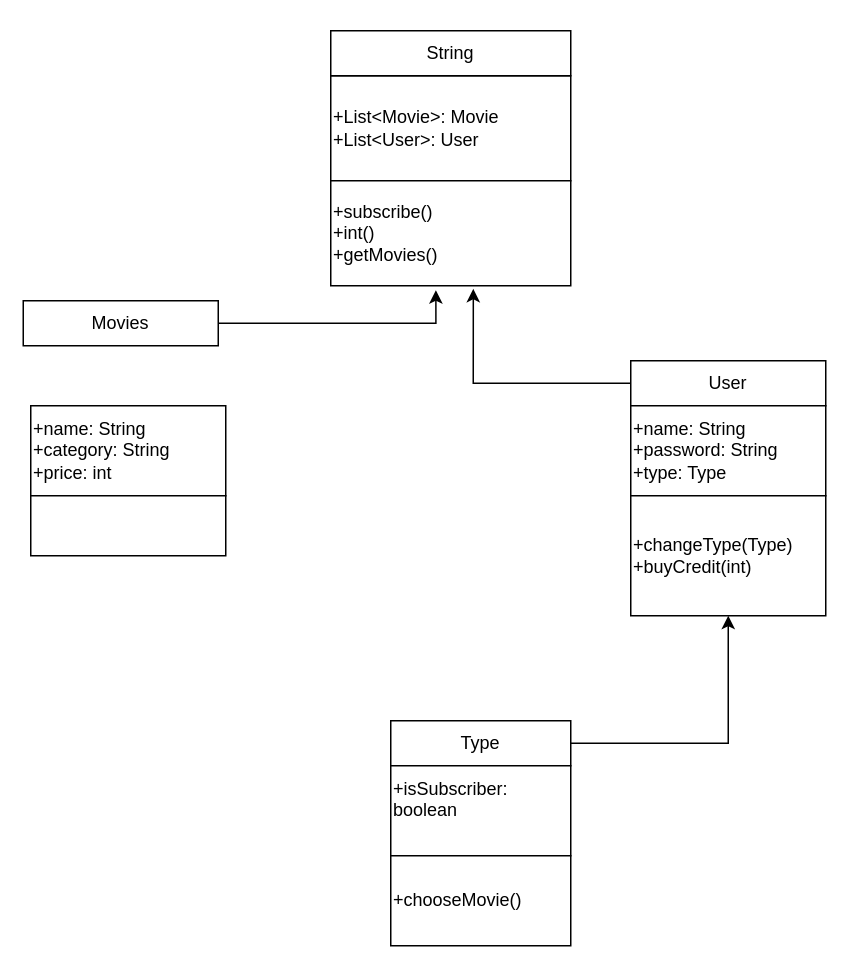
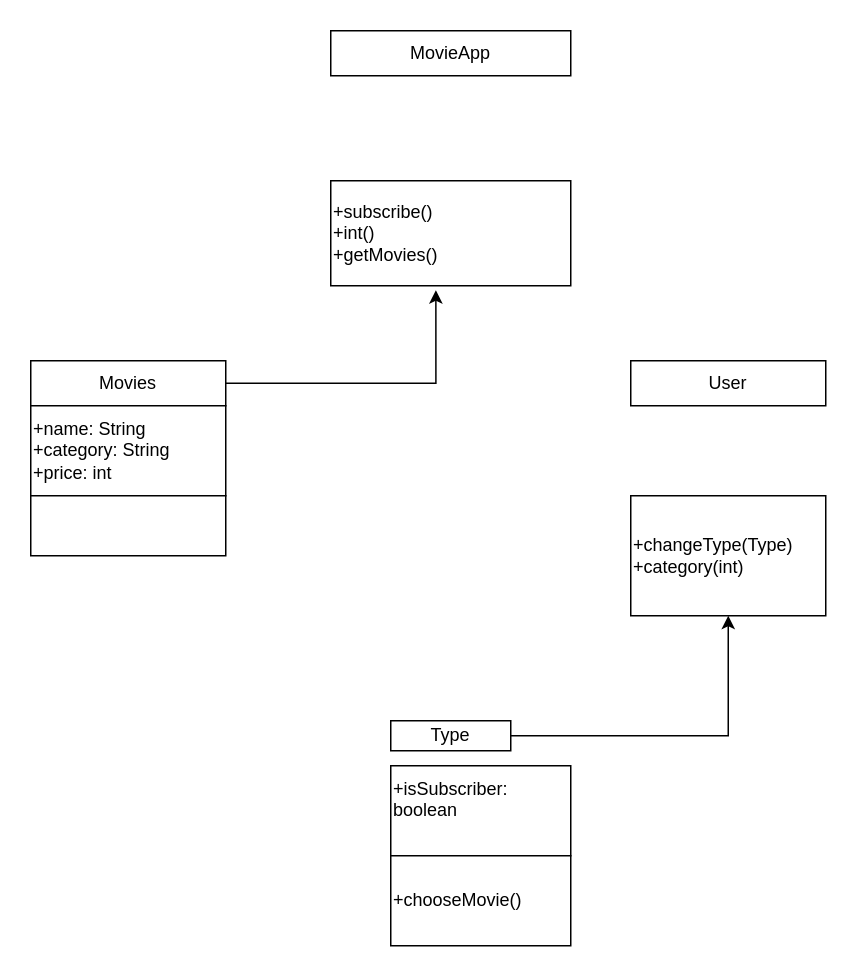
  <mxCell id="0" />
  <mxCell id="1" parent="0" />
- <mxCell id="2" value="+List&amp;lt;Movie&amp;gt;: Movie&lt;br&gt;+List&amp;lt;User&amp;gt;: User" style="rounded=0;whiteSpace=wrap;html=1;align=left;" vertex="1" parent="1"><mxGeometry x="220" y="50" width="160" height="70" as="geometry" /></mxCell>
- <mxCell id="3" value="String" style="rounded=0;whiteSpace=wrap;html=1;" vertex="1" parent="1"><mxGeometry x="220" y="20" width="160" height="30" as="geometry" /></mxCell>
+ <mxCell id="3" value="MovieApp" style="rounded=0;whiteSpace=wrap;html=1;" vertex="1" parent="1"><mxGeometry x="220" y="20" width="160" height="30" as="geometry" /></mxCell>
  <mxCell id="4" value="+subscribe()&lt;br&gt;+int()&lt;br&gt;+getMovies()&lt;br&gt;" style="rounded=0;whiteSpace=wrap;html=1;align=left;" vertex="1" parent="1"><mxGeometry x="220" y="120" width="160" height="70" as="geometry" /></mxCell>
  <mxCell id="5" style="edgeStyle=orthogonalEdgeStyle;rounded=0;orthogonalLoop=1;jettySize=auto;html=1;entryX=0.438;entryY=1.043;entryDx=0;entryDy=0;entryPerimeter=0;" edge="1" parent="1" source="6" target="4"><mxGeometry relative="1" as="geometry"><mxPoint x="290" y="200" as="targetPoint" /></mxGeometry></mxCell>
- <mxCell id="6" value="Movies" style="rounded=0;whiteSpace=wrap;html=1;" vertex="1" parent="1"><mxGeometry x="15" y="200" width="130" height="30" as="geometry" /></mxCell>
+ <mxCell id="6" value="Movies" style="rounded=0;whiteSpace=wrap;html=1;" vertex="1" parent="1"><mxGeometry x="20" y="240" width="130" height="30" as="geometry" /></mxCell>
  <mxCell id="7" value="+name: String&lt;br&gt;+category: String&lt;br&gt;+price: int" style="rounded=0;whiteSpace=wrap;html=1;align=left;" vertex="1" parent="1"><mxGeometry x="20" y="270" width="130" height="60" as="geometry" /></mxCell>
  <mxCell id="8" value="" style="rounded=0;whiteSpace=wrap;html=1;" vertex="1" parent="1"><mxGeometry x="20" y="330" width="130" height="40" as="geometry" /></mxCell>
- <mxCell id="9" style="edgeStyle=orthogonalEdgeStyle;rounded=0;orthogonalLoop=1;jettySize=auto;html=1;entryX=0.594;entryY=1.029;entryDx=0;entryDy=0;entryPerimeter=0;" edge="1" parent="1" source="10" target="4"><mxGeometry relative="1" as="geometry"><mxPoint x="330" y="210" as="targetPoint" /></mxGeometry></mxCell>
  <mxCell id="10" value="User" style="rounded=0;whiteSpace=wrap;html=1;" vertex="1" parent="1"><mxGeometry x="420" y="240" width="130" height="30" as="geometry" /></mxCell>
- <mxCell id="11" value="+name: String&lt;br&gt;+password: String&lt;br&gt;+type: Type" style="rounded=0;whiteSpace=wrap;html=1;align=left;" vertex="1" parent="1"><mxGeometry x="420" y="270" width="130" height="60" as="geometry" /></mxCell>
- <mxCell id="12" value="+changeType(Type)&lt;br&gt;+buyCredit(int)" style="rounded=0;whiteSpace=wrap;html=1;align=left;" vertex="1" parent="1"><mxGeometry x="420" y="330" width="130" height="80" as="geometry" /></mxCell>
+ <mxCell id="12" value="+changeType(Type)&lt;br&gt;+category(int)" style="rounded=0;whiteSpace=wrap;html=1;align=left;" vertex="1" parent="1"><mxGeometry x="420" y="330" width="130" height="80" as="geometry" /></mxCell>
  <mxCell id="13" style="edgeStyle=orthogonalEdgeStyle;rounded=0;orthogonalLoop=1;jettySize=auto;html=1;entryX=0.5;entryY=1;entryDx=0;entryDy=0;" edge="1" parent="1" source="14" target="12"><mxGeometry relative="1" as="geometry" /></mxCell>
- <mxCell id="14" value="Type" style="rounded=0;whiteSpace=wrap;html=1;" vertex="1" parent="1"><mxGeometry x="260" y="480" width="120" height="30" as="geometry" /></mxCell>
+ <mxCell id="14" value="Type" style="rounded=0;whiteSpace=wrap;html=1;" vertex="1" parent="1"><mxGeometry x="260" y="480" width="80" height="20" as="geometry" /></mxCell>
  <mxCell id="15" value="+isSubscriber: boolean&lt;br&gt;&lt;div style=&quot;&quot;&gt;&lt;br&gt;&lt;/div&gt;" style="rounded=0;whiteSpace=wrap;html=1;align=left;" vertex="1" parent="1"><mxGeometry x="260" y="510" width="120" height="60" as="geometry" /></mxCell>
  <mxCell id="16" value="+chooseMovie()" style="rounded=0;whiteSpace=wrap;html=1;align=left;" vertex="1" parent="1"><mxGeometry x="260" y="570" width="120" height="60" as="geometry" /></mxCell>
